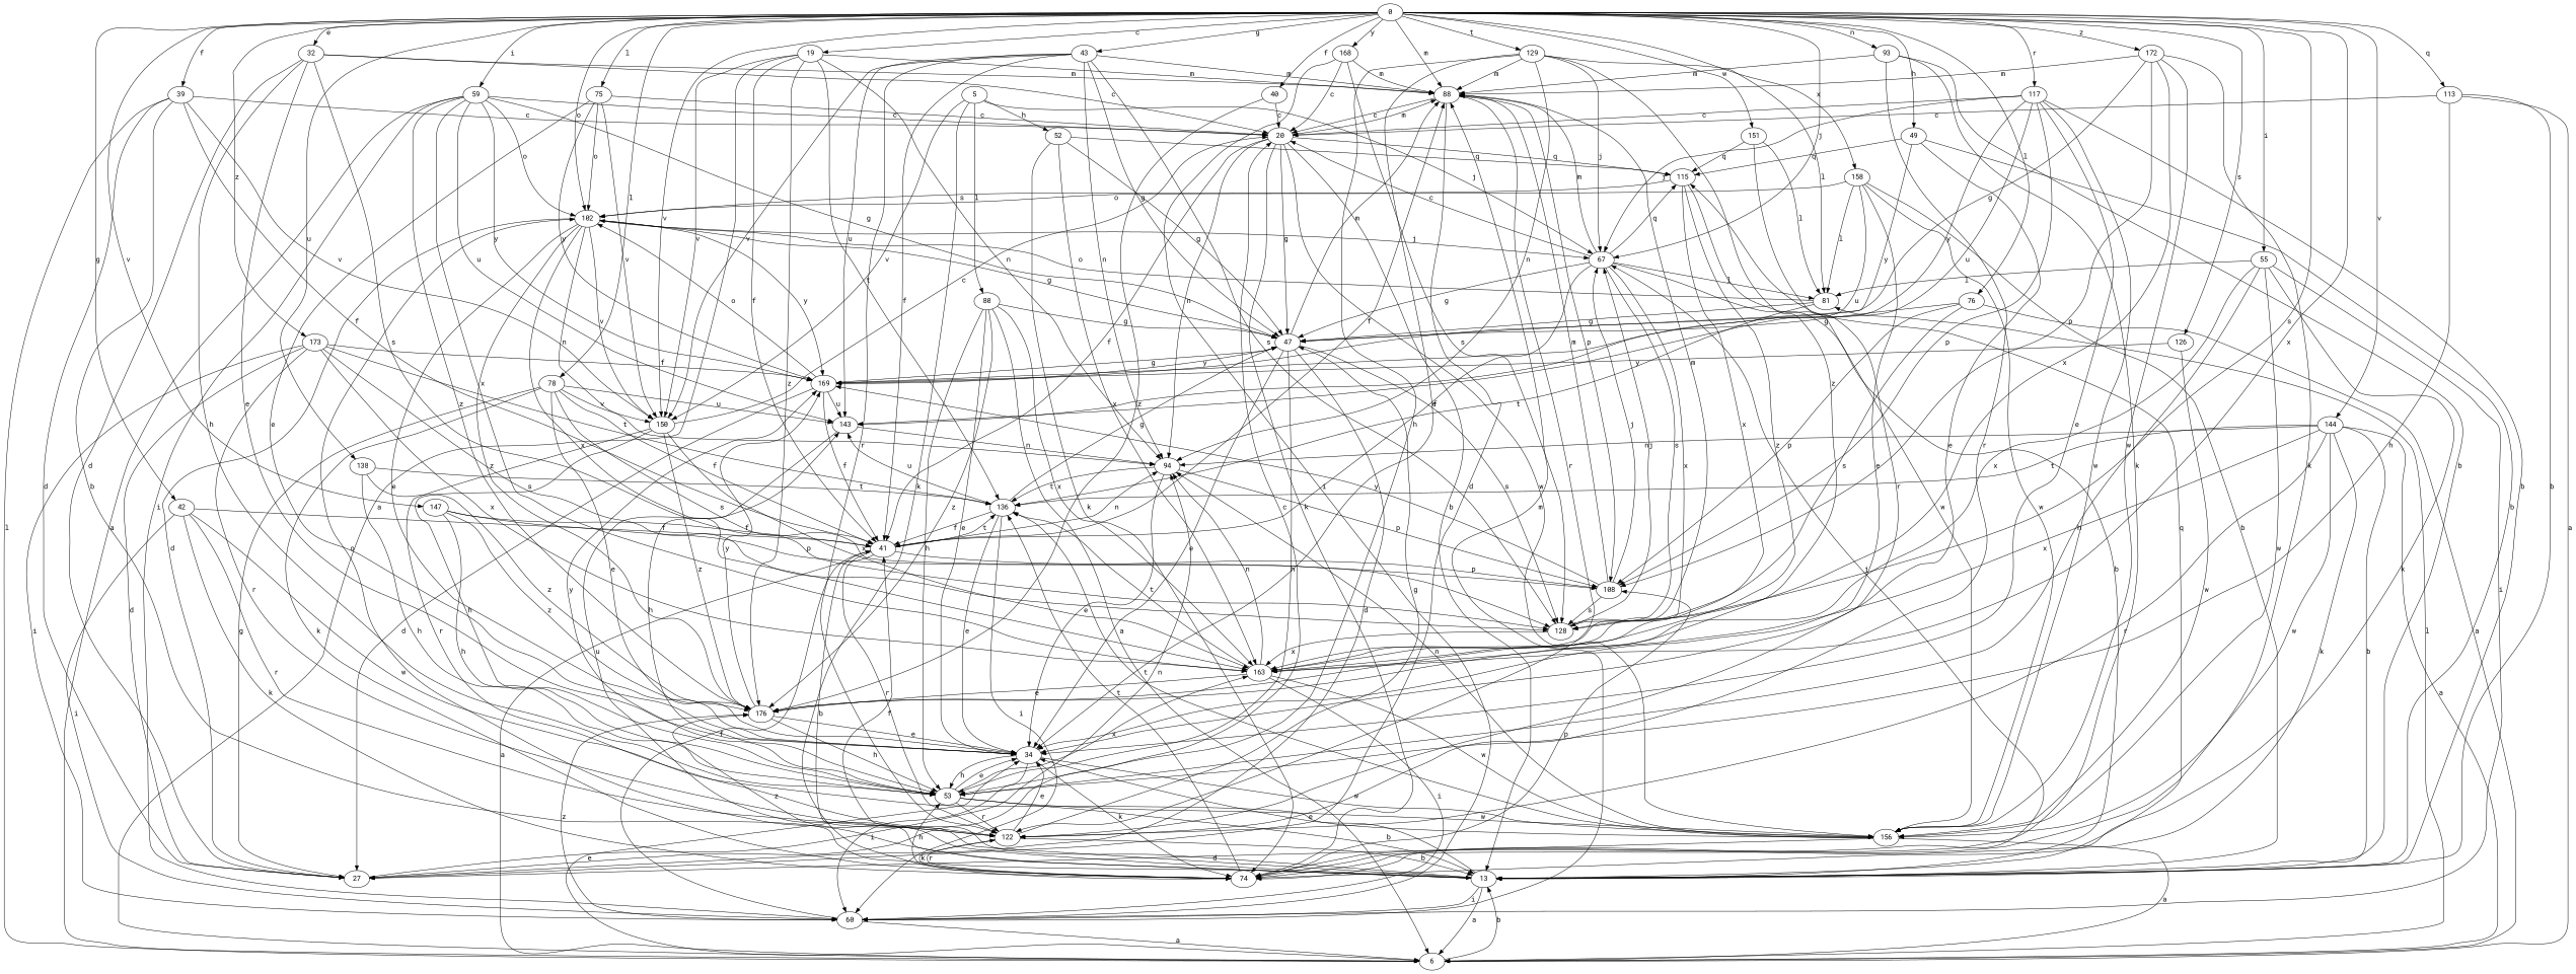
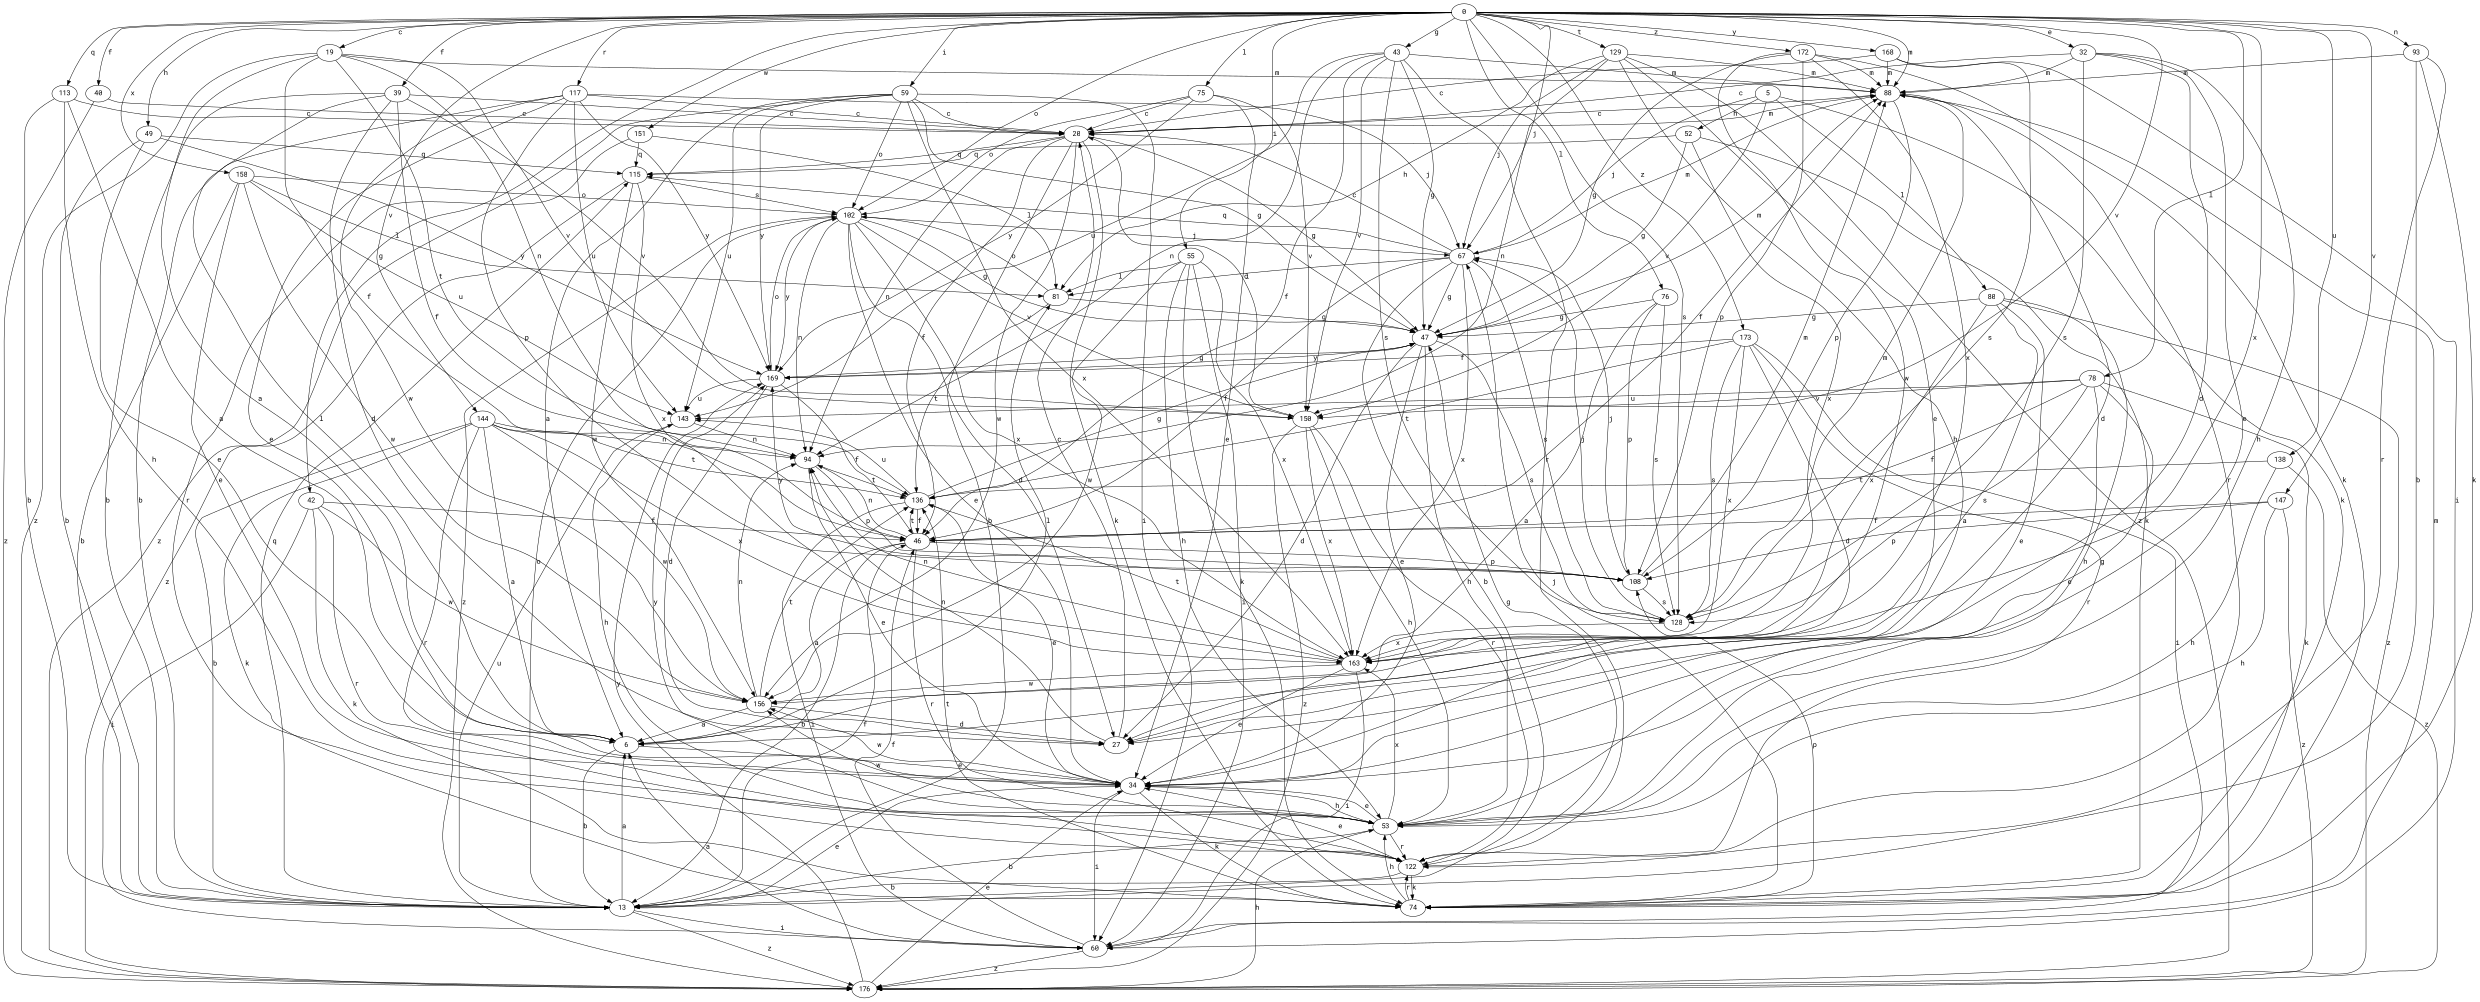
  strict digraph {
    fontname="Roboto Mono"
    node [fontname="Roboto Mono"]
    edge [fontname="Roboto Mono"]
    0
    19
    32
    39
    40
    42
    43
    49
    55
    59
    67
    75
    76
    78
    88
    93
    102
    113
    117
-   126
    128
    129
    138
    144
    147
    150
    151
    158
    163
    168
    172
    173
    6
-   41
+   41 [label=46]
    176
    94
    136
    34
    20
    27
    53
    13
    74
    60
    156
    122
    143
    47
    115
    169
    81
    108
    5
    52
    80
    0 -> 19 [label=c]
    0 -> 32 [label=e]
    0 -> 39 [label=f]
    0 -> 40 [label=f]
    0 -> 42 [label=g]
    0 -> 43 [label=g]
    0 -> 49 [label=h]
    0 -> 55 [label=i]
    0 -> 59 [label=i]
    0 -> 67 [label=j]
    0 -> 75 [label=l]
    0 -> 76 [label=l]
    0 -> 78 [label=l]
    0 -> 88 [label=m]
    0 -> 93 [label=n]
    0 -> 102 [label=o]
    0 -> 113 [label=q]
    0 -> 117 [label=r]
-   0 -> 126 [label=s]
    0 -> 128 [label=s]
    0 -> 129 [label=t]
    0 -> 138 [label=u]
    0 -> 144 [label=v]
    0 -> 147 [label=v]
    0 -> 150 [label=v]
    0 -> 151 [label=w]
    0 -> 158 [label=x]
    0 -> 163 [label=x]
    0 -> 168 [label=y]
    0 -> 172 [label=z]
    0 -> 173 [label=z]
    19 -> 88 [label=m]
    19 -> 150 [label=v]
    19 -> 6 [label=a]
    19 -> 41 [label=f]
    19 -> 176 [label=z]
    19 -> 94 [label=n]
    19 -> 136 [label=t]
    32 -> 88 [label=m]
    32 -> 128 [label=s]
    32 -> 34 [label=e]
    32 -> 20 [label=c]
    32 -> 27 [label=d]
    32 -> 53 [label=h]
    39 -> 150 [label=v]
    39 -> 6 [label=l]
    39 -> 41 [label=f]
    39 -> 20 [label=c]
    39 -> 27 [label=d]
    39 -> 13 [label=b]
    40 -> 176 [label=z]
    40 -> 20 [label=c]
    42 -> 41 [label=f]
    42 -> 74 [label=k]
    42 -> 60 [label=i]
    42 -> 156 [label=w]
    42 -> 122 [label=r]
    43 -> 88 [label=m]
    43 -> 128 [label=s]
    43 -> 150 [label=v]
    43 -> 41 [label=f]
    43 -> 94 [label=n]
    43 -> 122 [label=r]
    43 -> 143 [label=u]
    43 -> 47 [label=g]
    49 -> 34 [label=e]
    49 -> 13 [label=b]
    49 -> 115 [label=q]
    49 -> 169 [label=y]
    55 -> 163 [label=x]
    55 -> 53 [label=h]
    55 -> 74 [label=k]
    55 -> 60 [label=i]
    55 -> 156 [label=w]
    55 -> 81 [label=l]
    59 -> 102 [label=o]
    59 -> 163 [label=x]
    59 -> 6 [label=a]
    59 -> 176 [label=z]
    59 -> 20 [label=c]
    59 -> 60 [label=i]
    59 -> 143 [label=u]
    59 -> 47 [label=g]
    59 -> 169 [label=y]
    67 -> 88 [label=m]
    67 -> 128 [label=s]
    67 -> 163 [label=x]
    67 -> 41 [label=f]
    67 -> 20 [label=c]
    67 -> 13 [label=b]
    67 -> 47 [label=g]
    67 -> 115 [label=q]
    67 -> 81 [label=l]
    75 -> 102 [label=o]
    75 -> 150 [label=v]
    75 -> 34 [label=e]
    75 -> 20 [label=c]
    75 -> 169 [label=y]
    76 -> 128 [label=s]
    76 -> 6 [label=a]
    76 -> 47 [label=g]
    76 -> 108 [label=p]
    78 -> 128 [label=s]
    78 -> 150 [label=v]
    78 -> 41 [label=f]
    78 -> 34 [label=e]
    78 -> 27 [label=g]
    78 -> 74 [label=k]
    78 -> 143 [label=u]
    88 -> 20 [label=c]
    88 -> 27 [label=d]
    88 -> 122 [label=r]
    88 -> 108 [label=p]
    93 -> 88 [label=m]
    93 -> 13 [label=b]
    93 -> 74 [label=k]
    93 -> 122 [label=r]
    102 -> 67 [label=j]
    102 -> 150 [label=v]
    102 -> 163 [label=x]
    102 -> 176 [label=z]
    102 -> 94 [label=n]
    102 -> 34 [label=e]
    102 -> 27 [label=d]
    102 -> 47 [label=g]
    102 -> 169 [label=y]
    113 -> 6 [label=a]
    113 -> 20 [label=c]
    113 -> 53 [label=h]
    113 -> 13 [label=b]
    117 -> 67 [label=j]
    117 -> 34 [label=e]
    117 -> 20 [label=c]
    117 -> 13 [label=b]
    117 -> 156 [label=w]
    117 -> 143 [label=u]
    117 -> 169 [label=y]
    117 -> 108 [label=p]
-   126 -> 156 [label=w]
-   126 -> 169 [label=y]
    128 -> 67 [label=j]
    128 -> 88 [label=m]
    128 -> 163 [label=x]
    129 -> 67 [label=j]
    129 -> 88 [label=m]
    129 -> 176 [label=z]
    129 -> 94 [label=n]
    129 -> 34 [label=e]
    129 -> 53 [label=h]
-   129 -> 81 [label=l]
+   129 -> 81 [label=h]
    138 -> 176 [label=z]
    138 -> 136 [label=t]
    138 -> 53 [label=h]
    144 -> 163 [label=x]
    144 -> 6 [label=a]
    144 -> 94 [label=n]
    144 -> 136 [label=t]
    144 -> 13 [label=b]
    144 -> 74 [label=k]
    144 -> 156 [label=w]
    144 -> 122 [label=r]
    147 -> 41 [label=f]
    147 -> 176 [label=z]
    147 -> 53 [label=h]
    147 -> 108 [label=p]
    150 -> 163 [label=x]
    150 -> 176 [label=z]
    150 -> 20 [label=c]
    150 -> 53 [label=h]
    150 -> 122 [label=r]
    151 -> 122 [label=r]
    151 -> 115 [label=q]
    151 -> 81 [label=l]
    158 -> 102 [label=o]
    158 -> 34 [label=e]
    158 -> 13 [label=b]
    158 -> 156 [label=w]
    158 -> 143 [label=u]
    158 -> 81 [label=l]
    163 -> 94 [label=n]
    163 -> 136 [label=t]
-   163 -> 176 [label=e]
+   163 -> 34 [label=e]
    163 -> 60 [label=i]
    163 -> 156 [label=w]
    168 -> 88 [label=m]
    168 -> 128 [label=s]
    168 -> 20 [label=c]
    168 -> 60 [label=i]
    172 -> 88 [label=m]
    172 -> 163 [label=x]
    172 -> 74 [label=k]
    172 -> 156 [label=w]
    172 -> 47 [label=g]
    172 -> 108 [label=p]
    173 -> 128 [label=s]
    173 -> 163 [label=x]
    173 -> 136 [label=t]
    173 -> 27 [label=d]
    173 -> 60 [label=i]
    173 -> 122 [label=r]
    173 -> 169 [label=f]
    6 -> 34 [label=e]
    6 -> 13 [label=b]
    6 -> 81 [label=l]
    41 -> 88 [label=f]
    41 -> 6 [label=a]
    41 -> 94 [label=n]
    41 -> 136 [label=t]
    41 -> 13 [label=b]
    41 -> 122 [label=r]
    41 -> 108 [label=p]
    176 -> 34 [label=e]
    176 -> 53 [label=h]
    176 -> 169 [label=y]
    94 -> 136 [label=t]
    94 -> 34 [label=e]
    94 -> 108 [label=p]
    136 -> 41 [label=f]
    136 -> 34 [label=e]
    136 -> 60 [label=i]
    136 -> 143 [label=u]
    136 -> 47 [label=g]
    34 -> 53 [label=h]
    34 -> 74 [label=k]
    34 -> 60 [label=i]
    34 -> 156 [label=w]
    20 -> 88 [label=m]
    20 -> 41 [label=f]
    20 -> 94 [label=n]
    20 -> 13 [label=b]
    20 -> 74 [label=k]
    20 -> 156 [label=w]
    20 -> 47 [label=g]
    20 -> 115 [label=q]
    27 -> 94 [label=n]
    27 -> 20 [label=c]
    53 -> 163 [label=x]
    53 -> 34 [label=e]
    53 -> 13 [label=b]
    53 -> 156 [label=w]
    53 -> 122 [label=r]
    53 -> 169 [label=y]
    13 -> 102 [label=o]
    13 -> 6 [label=a]
    13 -> 41 [label=f]
    13 -> 176 [label=z]
    13 -> 34 [label=e]
    13 -> 60 [label=i]
    13 -> 143 [label=u]
    13 -> 115 [label=q]
    74 -> 67 [label=j]
    74 -> 136 [label=t]
    74 -> 53 [label=h]
    74 -> 122 [label=r]
    74 -> 108 [label=p]
    60 -> 88 [label=m]
    60 -> 6 [label=a]
    60 -> 41 [label=f]
    60 -> 176 [label=z]
    156 -> 6 [label=a]
    156 -> 94 [label=n]
    156 -> 136 [label=t]
    156 -> 27 [label=d]
    122 -> 34 [label=e]
    122 -> 13 [label=b]
    122 -> 74 [label=k]
    122 -> 47 [label=g]
    143 -> 94 [label=n]
    143 -> 53 [label=h]
    47 -> 88 [label=m]
    47 -> 128 [label=s]
    47 -> 34 [label=e]
    47 -> 27 [label=d]
    47 -> 53 [label=h]
    47 -> 169 [label=y]
    115 -> 102 [label=s]
    115 -> 163 [label=x]
    115 -> 176 [label=z]
    115 -> 156 [label=w]
    169 -> 102 [label=o]
    169 -> 41 [label=f]
    169 -> 27 [label=d]
    169 -> 143 [label=u]
    169 -> 47 [label=g]
    81 -> 102 [label=o]
    81 -> 136 [label=t]
    81 -> 47 [label=g]
    108 -> 67 [label=j]
    108 -> 88 [label=m]
    108 -> 128 [label=s]
    108 -> 169 [label=y]
    5 -> 67 [label=j]
    5 -> 150 [label=v]
    5 -> 74 [label=k]
    5 -> 52 [label=h]
    5 -> 80 [label=l]
    52 -> 163 [label=x]
    52 -> 74 [label=k]
    52 -> 47 [label=g]
    52 -> 115 [label=q]
    80 -> 163 [label=x]
    80 -> 6 [label=a]
    80 -> 176 [label=z]
    80 -> 34 [label=e]
    80 -> 53 [label=h]
    80 -> 47 [label=g]
  }
